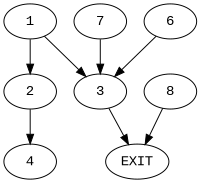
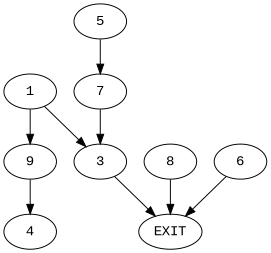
  digraph {
    fontname="Liberation Mono"
    node [fontname="Liberation Mono"]
    edge [fontname="Liberation Mono"]
    1
-   2
+   2 [label=9]
    3
    n4 [label=EXIT]
    8
    4
+   5
    7
    6
    1 -> 2
    1 -> 3
    2 -> 4
    3 -> n4
    8 -> n4
+   5 -> 7
    7 -> 3
-   6 -> 3
+   6 -> n4
  }
